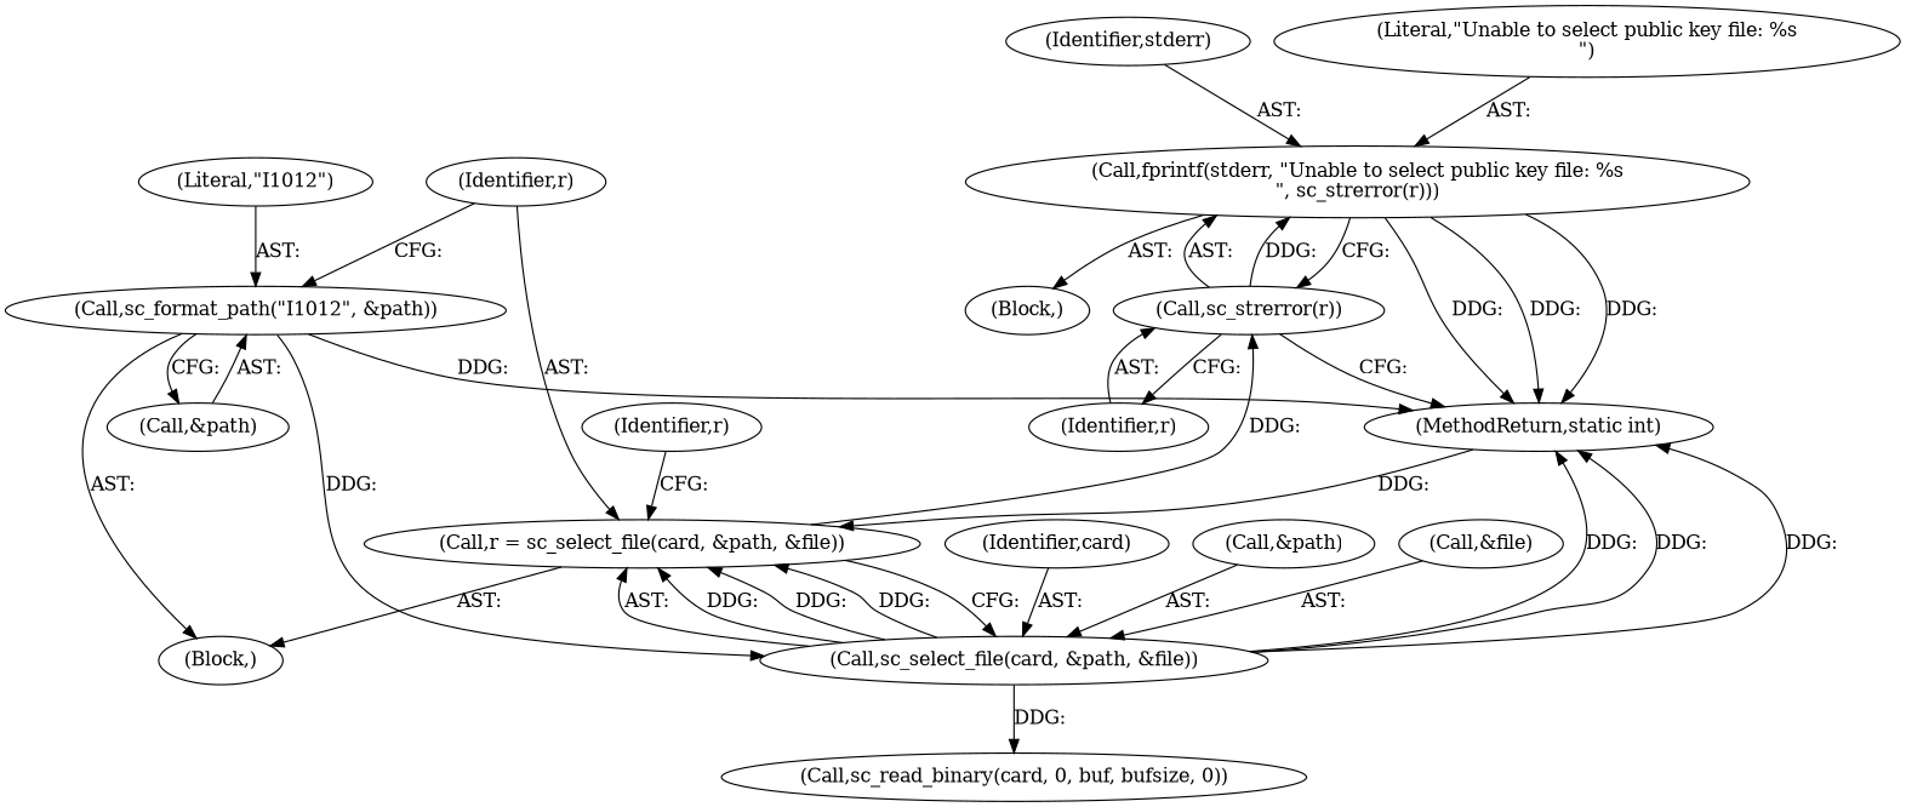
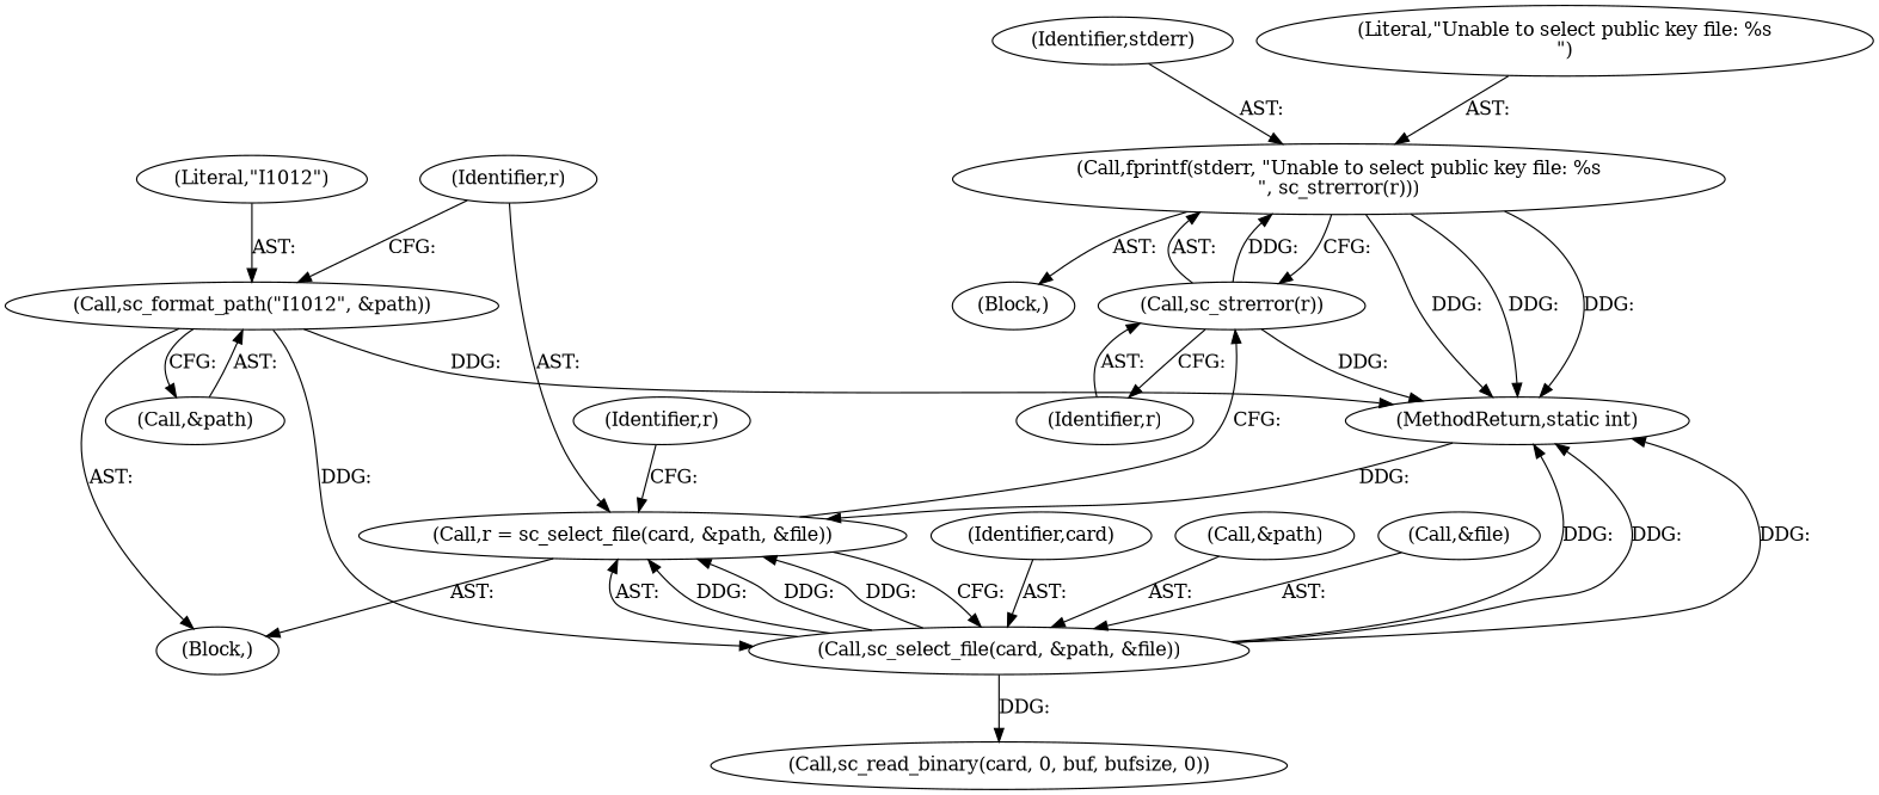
  digraph {
    n1 [label="(Call,fprintf(stderr, \"Unable to select public key file: %s\n\", sc_strerror(r)))"]
    n2 [label="(Call,sc_strerror(r))"]
    n3 [label="(Block,)"]
    n4 [label="(MethodReturn,static int)"]
    n5 [label="(Identifier,r)"]
    n6 [label="(Call,r = sc_select_file(card, &path, &file))"]
    n7 [label="(Call,sc_select_file(card, &path, &file))"]
    n8 [label="(Block,)"]
    n9 [label="(Call,sc_read_binary(card, 0, buf, bufsize, 0))"]
    n10 [label="(Call,&file)"]
    n11 [label="(Call,sc_format_path(\"I1012\", &path))"]
    n12 [label="(Call,&path)"]
    n13 [label="(Literal,\"I1012\")"]
    n14 [label="(Identifier,r)"]
    n15 [label="(Identifier,r)"]
    n16 [label="(Identifier,card)"]
    n17 [label="(Call,&path)"]
    n18 [label="(Identifier,stderr)"]
    n19 [label="(Literal,\"Unable to select public key file: %s\n\")"]
    n1 -> n2 [label="CFG: "]
    n1 -> n3 [label="AST: "]
    n1 -> n4 [label="DDG: "]
    n1 -> n4 [label="DDG: "]
    n1 -> n4 [label="DDG: "]
    n2 -> n1 [label="AST: "]
    n2 -> n1 [label="DDG: "]
-   n2 -> n4 [label="CFG: "]
+   n2 -> n4 [label="DDG: "]
    n2 -> n5 [label="CFG: "]
    n4 -> n6 [label="DDG: "]
    n5 -> n2 [label="AST: "]
-   n6 -> n2 [label="DDG: "]
+   n6 -> n2 [label="CFG: "]
    n6 -> n7 [label="CFG: "]
    n6 -> n8 [label="AST: "]
    n7 -> n4 [label="DDG: "]
    n7 -> n4 [label="DDG: "]
    n7 -> n4 [label="DDG: "]
    n7 -> n6 [label="AST: "]
    n7 -> n6 [label="DDG: "]
    n7 -> n6 [label="DDG: "]
    n7 -> n6 [label="DDG: "]
    n7 -> n9 [label="DDG: "]
    n10 -> n7 [label="AST: "]
    n11 -> n4 [label="DDG: "]
    n11 -> n7 [label="DDG: "]
    n11 -> n8 [label="AST: "]
    n11 -> n12 [label="CFG: "]
    n12 -> n11 [label="AST: "]
    n13 -> n11 [label="AST: "]
    n14 -> n6 [label="CFG: "]
    n15 -> n6 [label="AST: "]
    n15 -> n11 [label="CFG: "]
    n16 -> n7 [label="AST: "]
    n17 -> n7 [label="AST: "]
    n18 -> n1 [label="AST: "]
    n19 -> n1 [label="AST: "]
  }
